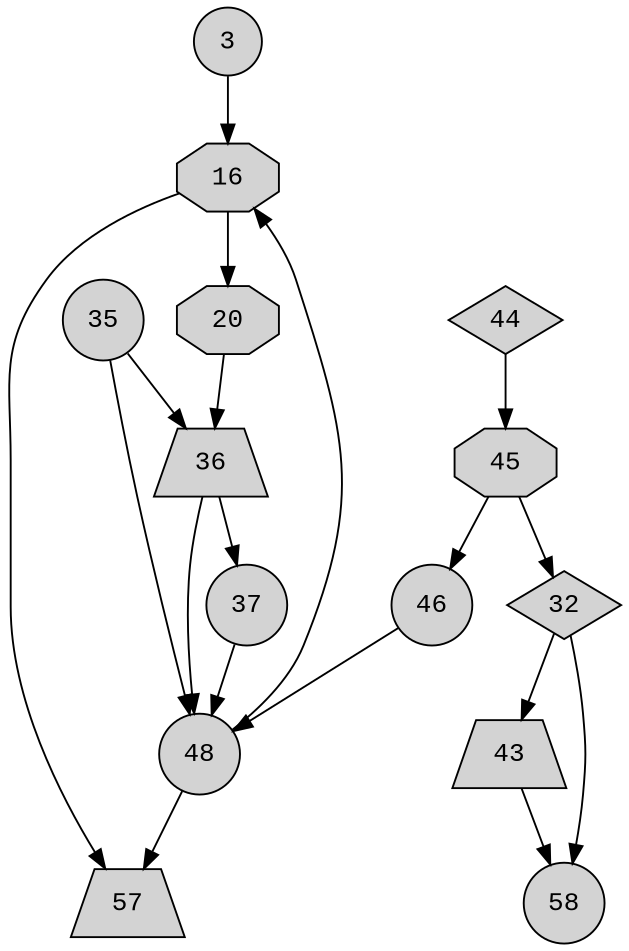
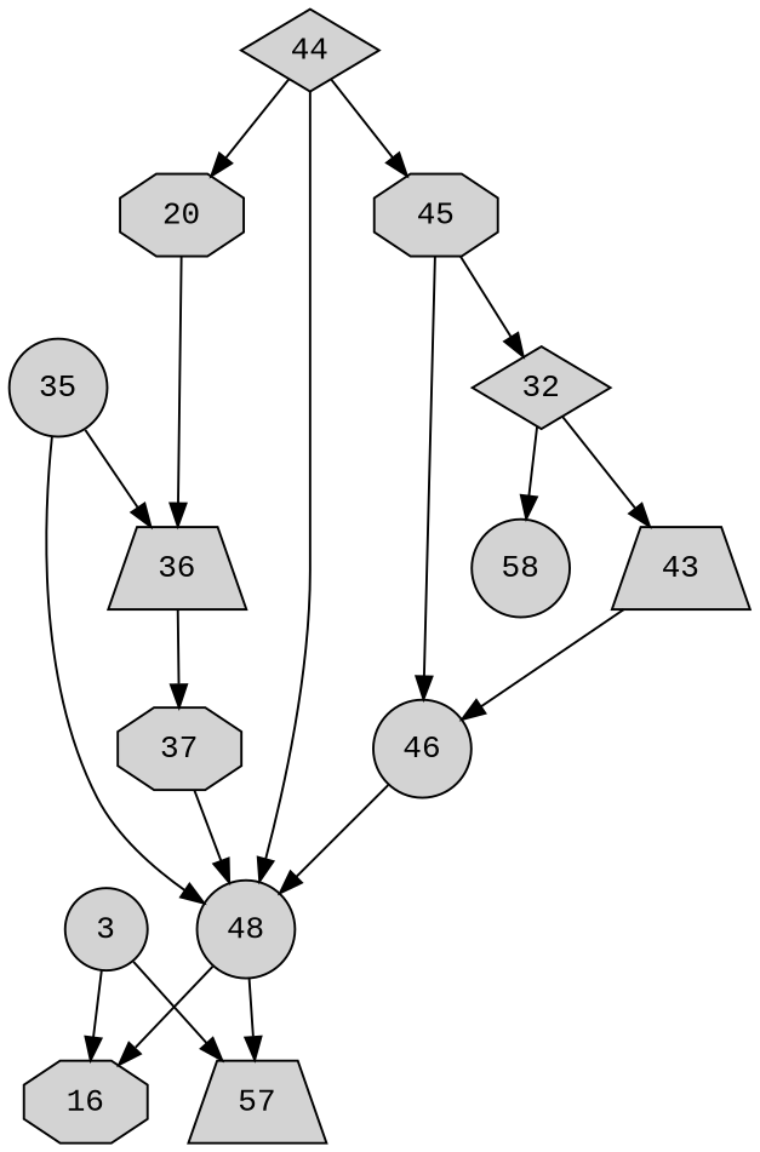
  digraph {
    fontname="Liberation Mono"
    node [fontname="Liberation Mono" shape=circle style=filled]
    edge [fontname="Liberation Mono"]
    n1 [label=3]
    n2 [label=16 shape=octagon]
    n3 [label=20 shape=octagon]
    n4 [label=57 shape=trapezium]
    n5 [label=36 shape=trapezium]
    n6 [label=35]
    n7 [label=48]
-   n8 [label=37]
+   n8 [label=37 shape=octagon]
    n9 [label=32 shape=diamond]
    n10 [label=43 shape=trapezium]
    n11 [label=58]
    n12 [label=44 shape=diamond]
    n13 [label=45 shape=octagon]
    n14 [label=46]
    n1 -> n2
-   n2 -> n3
-   n2 -> n4
+   n12 -> n3
+   n1 -> n4
    n3 -> n5
    n5 -> n8
    n6 -> n5
    n6 -> n7
    n7 -> n2
    n7 -> n4
    n8 -> n7
    n9 -> n10
    n9 -> n11
-   n10 -> n11
-   n5 -> n7
+   n10 -> n14
+   n12 -> n7
    n12 -> n13
    n13 -> n9
    n13 -> n14
    n14 -> n7
  }
